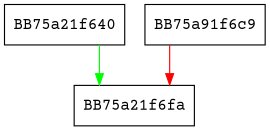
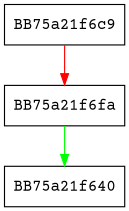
  digraph {
    fontname="Courier Prime"
    splines=ortho
    node [fontname="Courier Prime" shape=box]
    edge [fontname="Courier Prime"]
    BB75a21f640
    BB75a21f6fa
-   BB75a21f6c9 [label=BB75a91f6c9]
-   BB75a21f640 -> BB75a21f6fa [color=green]
+   BB75a21f6c9
+   BB75a21f6fa -> BB75a21f640 [color=green]
    BB75a21f6c9 -> BB75a21f6fa [color=red]
  }
